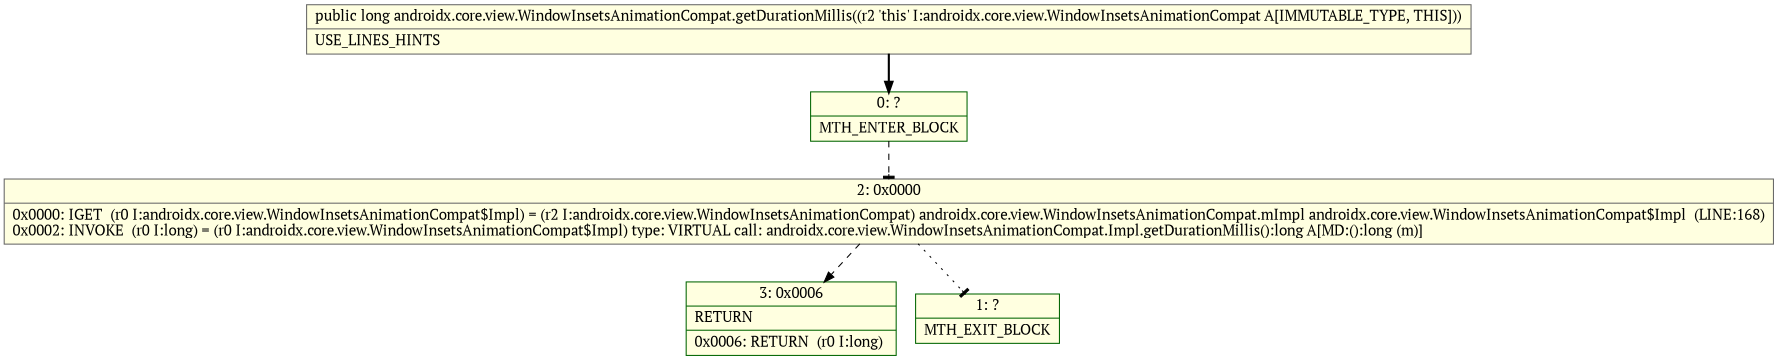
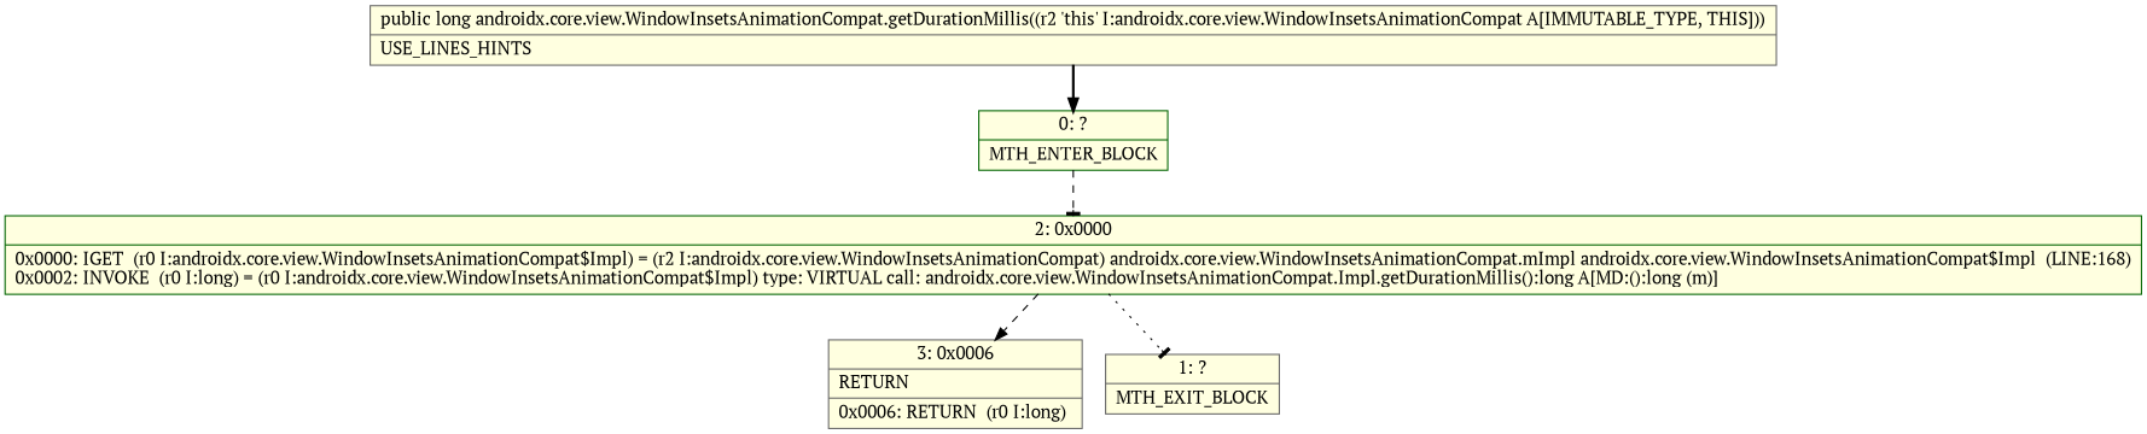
  digraph {
    fontname="PT Serif"
    node [color=darkgreen fillcolor=lightyellow fontname="PT Serif" shape=record style=filled]
    edge [arrowhead=tee fontname="PT Serif" style=dashed]
    n1 [label="{0\:\ ?|MTH_ENTER_BLOCK\l}"]
-   n2 [color=gray40 label="{2\:\ 0x0000|0x0000: IGET  (r0 I:androidx.core.view.WindowInsetsAnimationCompat$Impl) = (r2 I:androidx.core.view.WindowInsetsAnimationCompat) androidx.core.view.WindowInsetsAnimationCompat.mImpl androidx.core.view.WindowInsetsAnimationCompat$Impl  (LINE:168)\l0x0002: INVOKE  (r0 I:long) = (r0 I:androidx.core.view.WindowInsetsAnimationCompat$Impl) type: VIRTUAL call: androidx.core.view.WindowInsetsAnimationCompat.Impl.getDurationMillis():long A[MD:():long (m)]\l}"]
-   n3 [label="{3\:\ 0x0006|RETURN\l|0x0006: RETURN  (r0 I:long) \l}"]
-   n4 [label="{1\:\ ?|MTH_EXIT_BLOCK\l}"]
+   n2 [label="{2\:\ 0x0000|0x0000: IGET  (r0 I:androidx.core.view.WindowInsetsAnimationCompat$Impl) = (r2 I:androidx.core.view.WindowInsetsAnimationCompat) androidx.core.view.WindowInsetsAnimationCompat.mImpl androidx.core.view.WindowInsetsAnimationCompat$Impl  (LINE:168)\l0x0002: INVOKE  (r0 I:long) = (r0 I:androidx.core.view.WindowInsetsAnimationCompat$Impl) type: VIRTUAL call: androidx.core.view.WindowInsetsAnimationCompat.Impl.getDurationMillis():long A[MD:():long (m)]\l}"]
+   n3 [color=gray40 label="{3\:\ 0x0006|RETURN\l|0x0006: RETURN  (r0 I:long) \l}"]
+   n4 [color=gray40 label="{1\:\ ?|MTH_EXIT_BLOCK\l}"]
    n5 [color=gray40 label="{public long androidx.core.view.WindowInsetsAnimationCompat.getDurationMillis((r2 'this' I:androidx.core.view.WindowInsetsAnimationCompat A[IMMUTABLE_TYPE, THIS]))  | USE_LINES_HINTS\l}"]
    n1 -> n2
    n2 -> n3 [arrowhead=normal]
    n2 -> n4 [style=dotted]
    n5 -> n1 [arrowhead=normal style=bold]
  }
